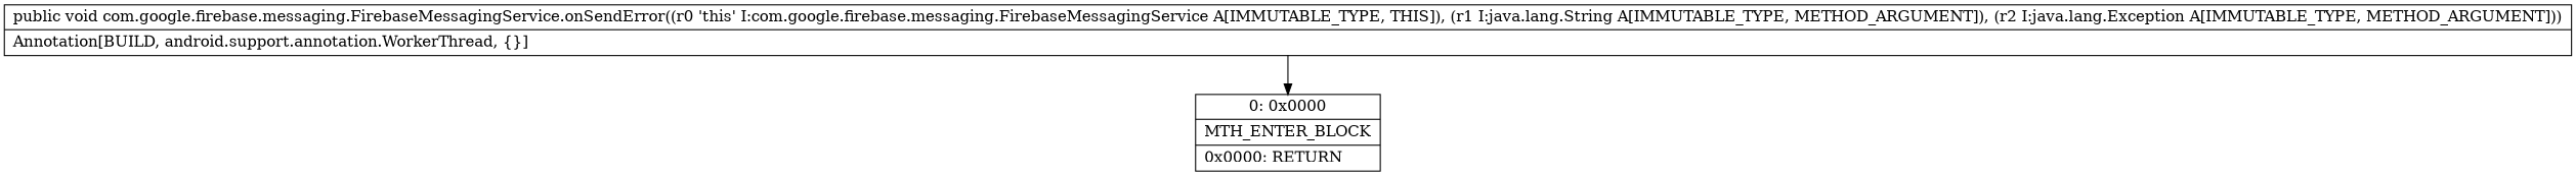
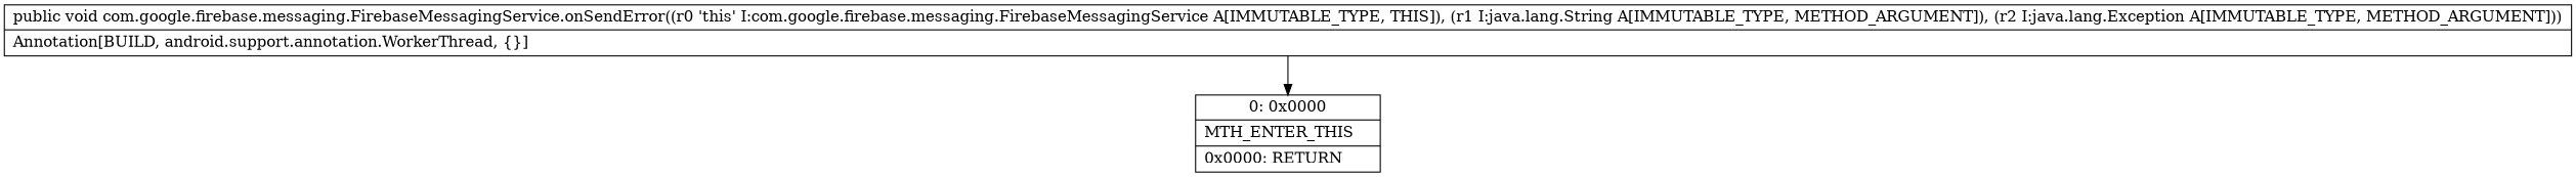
  digraph {
    node [shape=record]
-   n1 [label="{0\:\ 0x0000|MTH_ENTER_BLOCK\l|0x0000: RETURN   \l}"]
+   n1 [label="{0\:\ 0x0000|MTH_ENTER_THIS\l|0x0000: RETURN   \l}"]
    n2 [label="{public void com.google.firebase.messaging.FirebaseMessagingService.onSendError((r0 'this' I:com.google.firebase.messaging.FirebaseMessagingService A[IMMUTABLE_TYPE, THIS]), (r1 I:java.lang.String A[IMMUTABLE_TYPE, METHOD_ARGUMENT]), (r2 I:java.lang.Exception A[IMMUTABLE_TYPE, METHOD_ARGUMENT]))  | Annotation[BUILD, android.support.annotation.WorkerThread, \{\}]\l}"]
    n2 -> n1
  }
